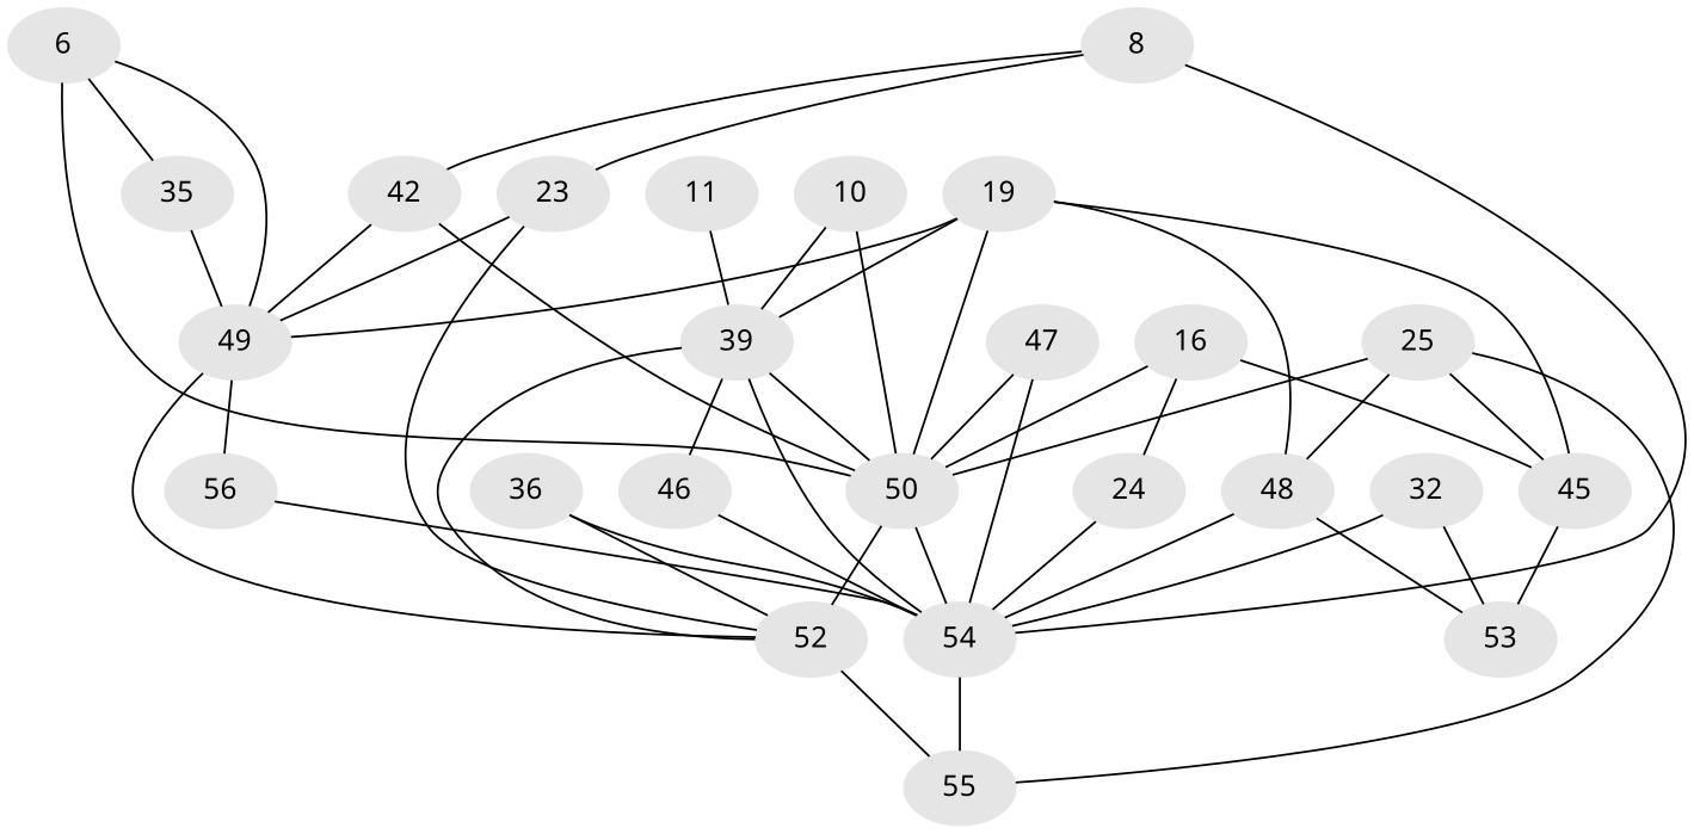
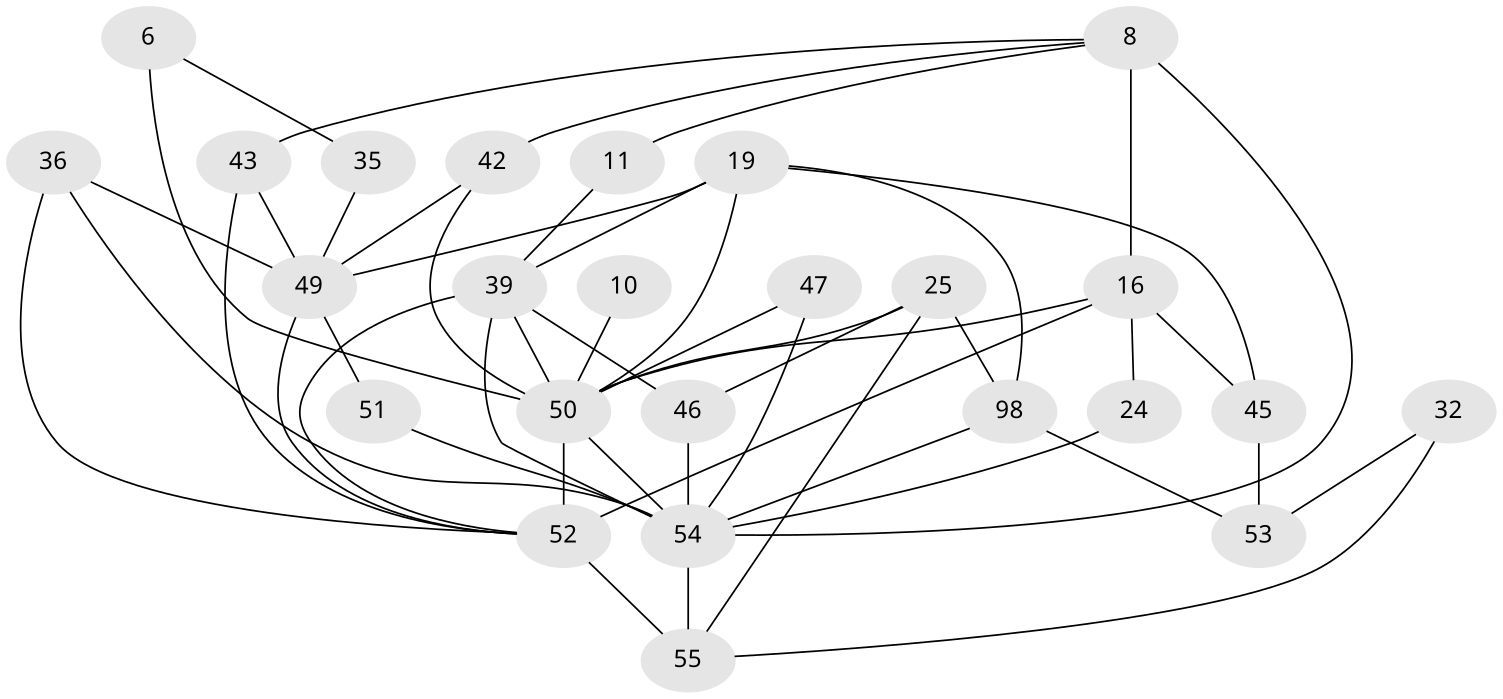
  graph {
    fontname="Noto Sans"
    node [color=gray90 fontname="Noto Sans" style=filled]
    edge [fontname="Noto Sans"]
    6 [super="+5"]
    35
    49 [super="+34"]
    50 [super="+29+44"]
    52 [super="+12+37+40"]
-   51 [label=56]
+   51
    54 [super="+38+28+18"]
    8 [super="+4"]
    11
    16 [super="+2"]
    42
-   43 [label=23]
+   43
    39 [super="+9"]
    24
    45 [super="+3"]
    19 [super="+13"]
-   48 [super="+41"]
+   48 [super="+41" label=98]
    55 [super="+23"]
    10
    46
    53
    25 [super="+20"]
    32
    36 [super="+27"]
    47
    6 -- 35 [weight=2]
-   6 -- 49
+   36 -- 49
    6 -- 50 [weight=5]
    35 -- 49
    49 -- 52
    49 -- 51
    50 -- 52 [weight=4]
    50 -- 54
    52 -- 55
    51 -- 54
    54 -- 55 [weight=3]
    8 -- 54 [weight=2]
+   8 -- 11
+   8 -- 16 [weight=2]
    8 -- 42
    8 -- 43
    11 -- 39
    16 -- 50
+   16 -- 52
    16 -- 24
    16 -- 45 [weight=2]
    42 -- 49
    42 -- 50
    43 -- 49
    43 -- 52
    39 -- 50
    39 -- 52
    39 -- 54 [weight=3]
    39 -- 46 [weight=2]
    24 -- 54 [weight=2]
    45 -- 53 [weight=2]
    19 -- 49
    19 -- 50
    19 -- 39 [weight=2]
    19 -- 45
    19 -- 48
    48 -- 54
    48 -- 53
    10 -- 50
-   10 -- 39 [weight=2]
    46 -- 54
    25 -- 50
    25 -- 48 [weight=2]
    25 -- 55
-   25 -- 45
-   32 -- 54
+   25 -- 46
+   32 -- 55
    32 -- 53
    36 -- 52
    36 -- 54 [weight=2]
    47 -- 50
    47 -- 54
  }
